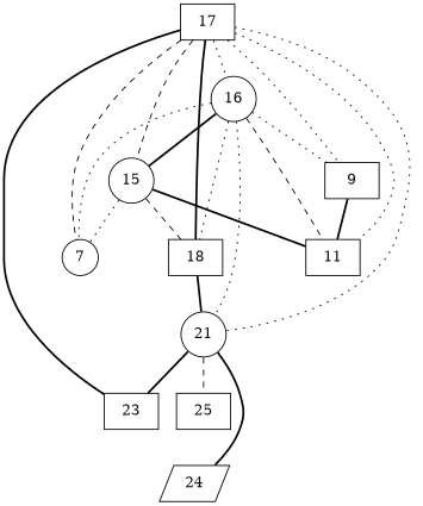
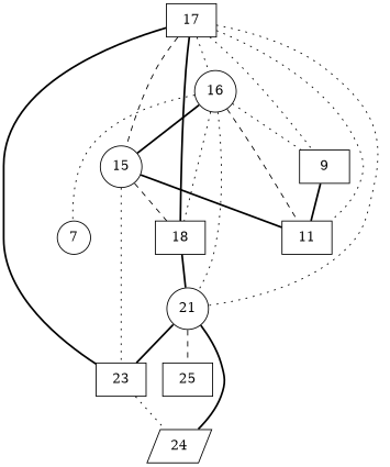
  strict graph {
    node [shape=box]
    edge [style=dotted]
    16 [shape=circle]
    7 [shape=circle]
    15 [shape=circle]
    9
    11
    18
    21 [shape=circle]
    23
    24 [shape=parallelogram]
    25
    17
    16 -- 7
    16 -- 15 [style=bold]
    16 -- 9
    16 -- 11 [style=dashed]
    16 -- 18
    16 -- 21
-   15 -- 7
+   15 -- 23
    15 -- 11 [style=bold]
    15 -- 18 [style=dashed]
    9 -- 11 [style=bold]
    18 -- 21 [style=bold]
    21 -- 23 [style=bold]
    21 -- 24 [style=bold]
    21 -- 25 [style=dashed]
+   23 -- 24
    17 -- 16
-   17 -- 7 [style=dashed]
    17 -- 15 [style=dashed]
    17 -- 9
    17 -- 11
    17 -- 18 [style=bold]
    17 -- 21
    17 -- 23 [style=bold]
  }
